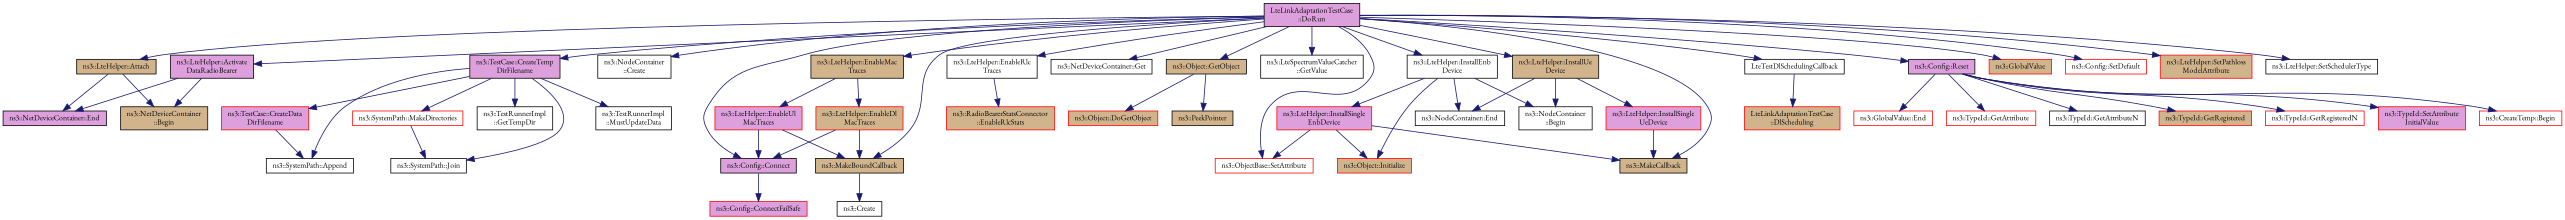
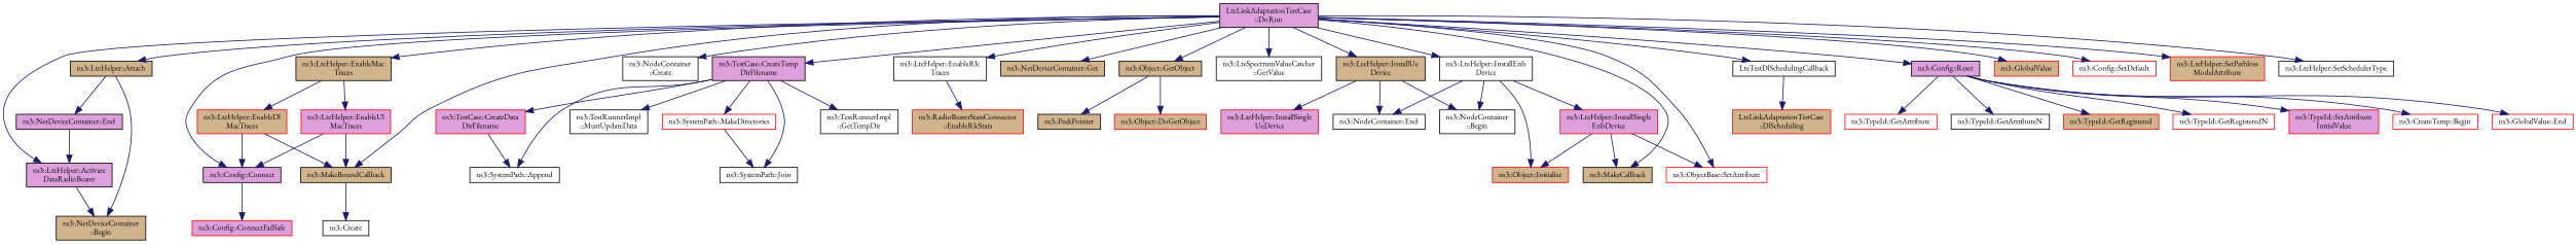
  digraph {
    fontname="EB Garamond"
    rankdir=TB
    node [color=black fillcolor=white fontname="EB Garamond" fontsize=10 shape=record style=filled]
    edge [color=midnightblue fontname="EB Garamond" fontsize=10 labelfontname=Helvetica labelfontsize=10 style=solid]
    n1 [fillcolor=plum fontcolor=black height=0.2 label="LteLinkAdaptationTestCase\l::DoRun" width=0.4]
    n2 [fillcolor=plum height=0.2 label="ns3::LteHelper::Activate\lDataRadioBearer" width=0.4]
    n3 [fillcolor=tan height=0.2 label="ns3::LteHelper::Attach" width=0.4]
    n4 [fillcolor=plum height=0.2 label="ns3::Config::Connect" width=0.4]
    n5 [height=0.2 label="ns3::NodeContainer\l::Create" width=0.4]
    n6 [fillcolor=plum height=0.2 label="ns3::TestCase::CreateTemp\lDirFilename" width=0.4]
    n7 [fillcolor=tan height=0.2 label="ns3::LteHelper::EnableMac\lTraces" width=0.4]
    n8 [fillcolor=tan height=0.2 label="ns3::MakeBoundCallback" width=0.4]
    n9 [height=0.2 label="ns3::LteHelper::EnableRlc\lTraces" width=0.4]
-   n10 [height=0.2 label="ns3::NetDeviceContainer::Get" width=0.4]
+   n10 [fillcolor=tan height=0.2 label="ns3::NetDeviceContainer::Get" width=0.4]
    n11 [fillcolor=tan height=0.2 label="ns3::Object::GetObject" width=0.4]
    n12 [height=0.2 label="ns3::LteSpectrumValueCatcher\l::GetValue" width=0.4]
    n13 [height=0.2 label="ns3::LteHelper::InstallEnb\lDevice" width=0.4]
    n14 [fillcolor=tan height=0.2 label="ns3::MakeCallback" width=0.4]
    n15 [color=red height=0.2 label="ns3::ObjectBase::SetAttribute" width=0.4]
    n16 [fillcolor=tan height=0.2 label="ns3::LteHelper::InstallUe\lDevice" width=0.4]
    n17 [height=0.2 label=LteTestDlSchedulingCallback width=0.4]
    n18 [fillcolor=plum height=0.2 label="ns3::Config::Reset" width=0.4]
    n19 [color=red fillcolor=tan height=0.2 label="ns3::GlobalValue" width=0.4]
    n20 [color=red height=0.2 label="ns3::Config::SetDefault" width=0.4]
    n21 [color=red fillcolor=tan height=0.2 label="ns3::LteHelper::SetPathloss\lModelAttribute" width=0.4]
    n22 [height=0.2 label="ns3::LteHelper::SetSchedulerType" width=0.4]
    n23 [fillcolor=tan height=0.2 label="ns3::NetDeviceContainer\l::Begin" width=0.4]
    n24 [fillcolor=plum height=0.2 label="ns3::NetDeviceContainer::End" width=0.4]
    n25 [color=red fillcolor=plum height=0.2 label="ns3::Config::ConnectFailSafe" width=0.4]
    n26 [height=0.2 label="ns3::SystemPath::Append" width=0.4]
    n27 [color=red fillcolor=plum height=0.2 label="ns3::TestCase::CreateData\lDirFilename" width=0.4]
    n28 [height=0.2 label="ns3::TestRunnerImpl\l::GetTempDir" width=0.4]
    n29 [height=0.2 label="ns3::SystemPath::Join" width=0.4]
    n30 [color=red height=0.2 label="ns3::SystemPath::MakeDirectories" width=0.4]
    n31 [height=0.2 label="ns3::TestRunnerImpl\l::MustUpdateData" width=0.4]
    n32 [color=red fillcolor=tan height=0.2 label="ns3::LteHelper::EnableDl\lMacTraces" width=0.4]
    n33 [color=red fillcolor=plum height=0.2 label="ns3::LteHelper::EnableUl\lMacTraces" width=0.4]
    n34 [height=0.2 label="ns3::Create" width=0.4]
    n35 [color=red fillcolor=tan height=0.2 label="ns3::RadioBearerStatsConnector\l::EnableRlcStats" width=0.4]
    n36 [color=red fillcolor=tan height=0.2 label="ns3::Object::DoGetObject" width=0.4]
    n37 [fillcolor=tan height=0.2 label="ns3::PeekPointer" width=0.4]
    n38 [height=0.2 label="ns3::NodeContainer\l::Begin" width=0.4]
    n39 [height=0.2 label="ns3::NodeContainer::End" width=0.4]
    n40 [color=red fillcolor=tan height=0.2 label="ns3::Object::Initialize" width=0.4]
    n41 [color=red fillcolor=plum height=0.2 label="ns3::LteHelper::InstallSingle\lEnbDevice" width=0.4]
    n42 [color=red fillcolor=plum height=0.2 label="ns3::LteHelper::InstallSingle\lUeDevice" width=0.4]
    n43 [color=red fillcolor=tan height=0.2 label="LteLinkAdaptationTestCase\l::DlScheduling" width=0.4]
    n44 [color=red height=0.2 label="ns3::CreateTemp::Begin" width=0.4]
    n45 [color=red height=0.2 label="ns3::GlobalValue::End" width=0.4]
    n46 [color=red height=0.2 label="ns3::TypeId::GetAttribute" width=0.4]
    n47 [height=0.2 label="ns3::TypeId::GetAttributeN" width=0.4]
    n48 [color=red fillcolor=tan height=0.2 label="ns3::TypeId::GetRegistered" width=0.4]
    n49 [color=red height=0.2 label="ns3::TypeId::GetRegisteredN" width=0.4]
    n50 [color=red fillcolor=plum height=0.2 label="ns3::TypeId::SetAttribute\lInitialValue" width=0.4]
    n1 -> n2
    n1 -> n3
    n1 -> n4
    n1 -> n5
    n1 -> n6
    n1 -> n7
    n1 -> n8
    n1 -> n9
    n1 -> n10
    n1 -> n11
    n1 -> n12
    n1 -> n13
    n1 -> n14
    n1 -> n15
    n1 -> n16
    n1 -> n17
    n1 -> n18
    n1 -> n19
    n1 -> n20
    n1 -> n21
    n1 -> n22
    n2 -> n23
-   n2 -> n24
+   n24 -> n2
    n3 -> n23
    n3 -> n24
    n4 -> n25
    n6 -> n26
    n6 -> n27
    n6 -> n28
    n6 -> n29
    n6 -> n30
    n6 -> n31
    n7 -> n32
    n7 -> n33
    n8 -> n34
    n9 -> n35
    n11 -> n36
    n11 -> n37
    n13 -> n38
    n13 -> n39
    n13 -> n40
    n13 -> n41
    n16 -> n38
    n16 -> n39
    n16 -> n42
    n17 -> n43
    n18 -> n44
    n18 -> n45
    n18 -> n46
    n18 -> n47
    n18 -> n48
    n18 -> n49
    n18 -> n50
    n27 -> n26
    n30 -> n29
    n32 -> n4
    n32 -> n8
    n33 -> n4
    n33 -> n8
    n41 -> n14
    n41 -> n15
    n41 -> n40
-   n42 -> n14
  }
